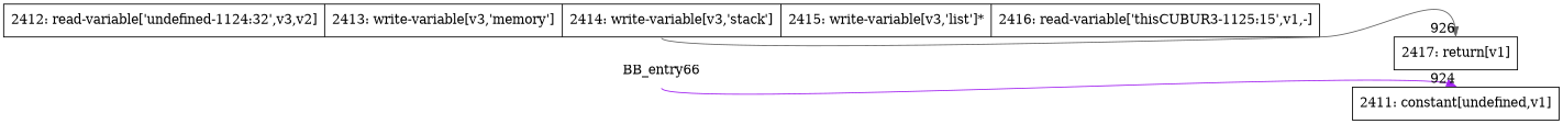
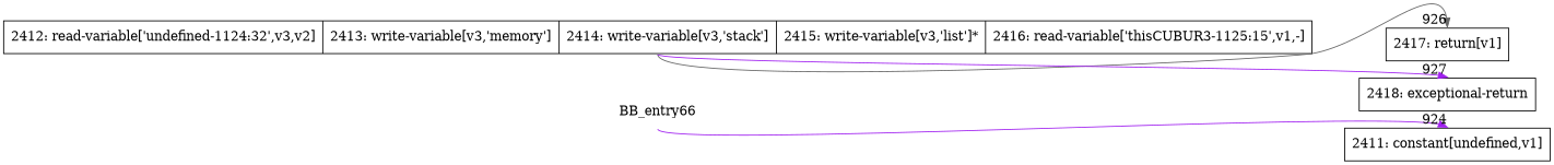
  digraph {
    rankdir=LR
    node [shape=record]
    edge [color=purple headport=n tailport=s]
    n1 [label=BB_entry66 shape=none]
    n2 [label="{2411: constant[undefined,v1]}"]
    n3 [label="{2412: read-variable['undefined-1124:32',v3,v2]|2413: write-variable[v3,'memory']|2414: write-variable[v3,'stack']|2415: write-variable[v3,'list']*|2416: read-variable['thisCUBUR3-1125:15',v1,-]}"]
    n4 [label="{2417: return[v1]}"]
+   n5 [label="{2418: exceptional-return}"]
    n1 -> n2 [headlabel="    924"]
    n3 -> n4 [color=gray40 headlabel="      926"]
+   n3 -> n5 [headlabel="      927"]
  }
